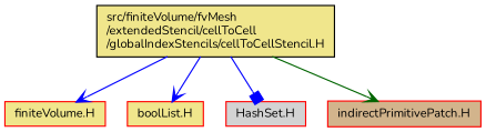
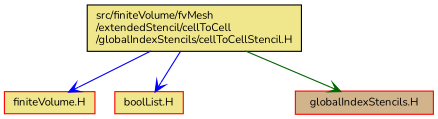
  digraph {
    fontname=Nunito
    node [color=red fillcolor=khaki fontname=Nunito fontsize=10 shape=record style=filled]
    edge [arrowhead=vee color=blue fontname=Nunito fontsize=10 labelfontname=FreeSans labelfontsize=10 style=solid]
    n1 [color=black fontcolor=black height=0.2 label="src/finiteVolume/fvMesh\l/extendedStencil/cellToCell\l/globalIndexStencils/cellToCellStencil.H" width=0.4]
    n2 [height=0.2 label="finiteVolume.H" width=0.4]
    n3 [height=0.2 label="boolList.H" width=0.4]
-   n4 [fillcolor=lightgrey height=0.2 label="HashSet.H" width=0.4]
-   n5 [fillcolor=tan height=0.2 label="indirectPrimitivePatch.H" width=0.4]
+   n5 [fillcolor=tan height=0.2 label="globalIndexStencils.H" width=0.4]
    n1 -> n2
    n1 -> n3
-   n1 -> n4 [arrowhead=box]
    n1 -> n5 [color=darkgreen]
  }
